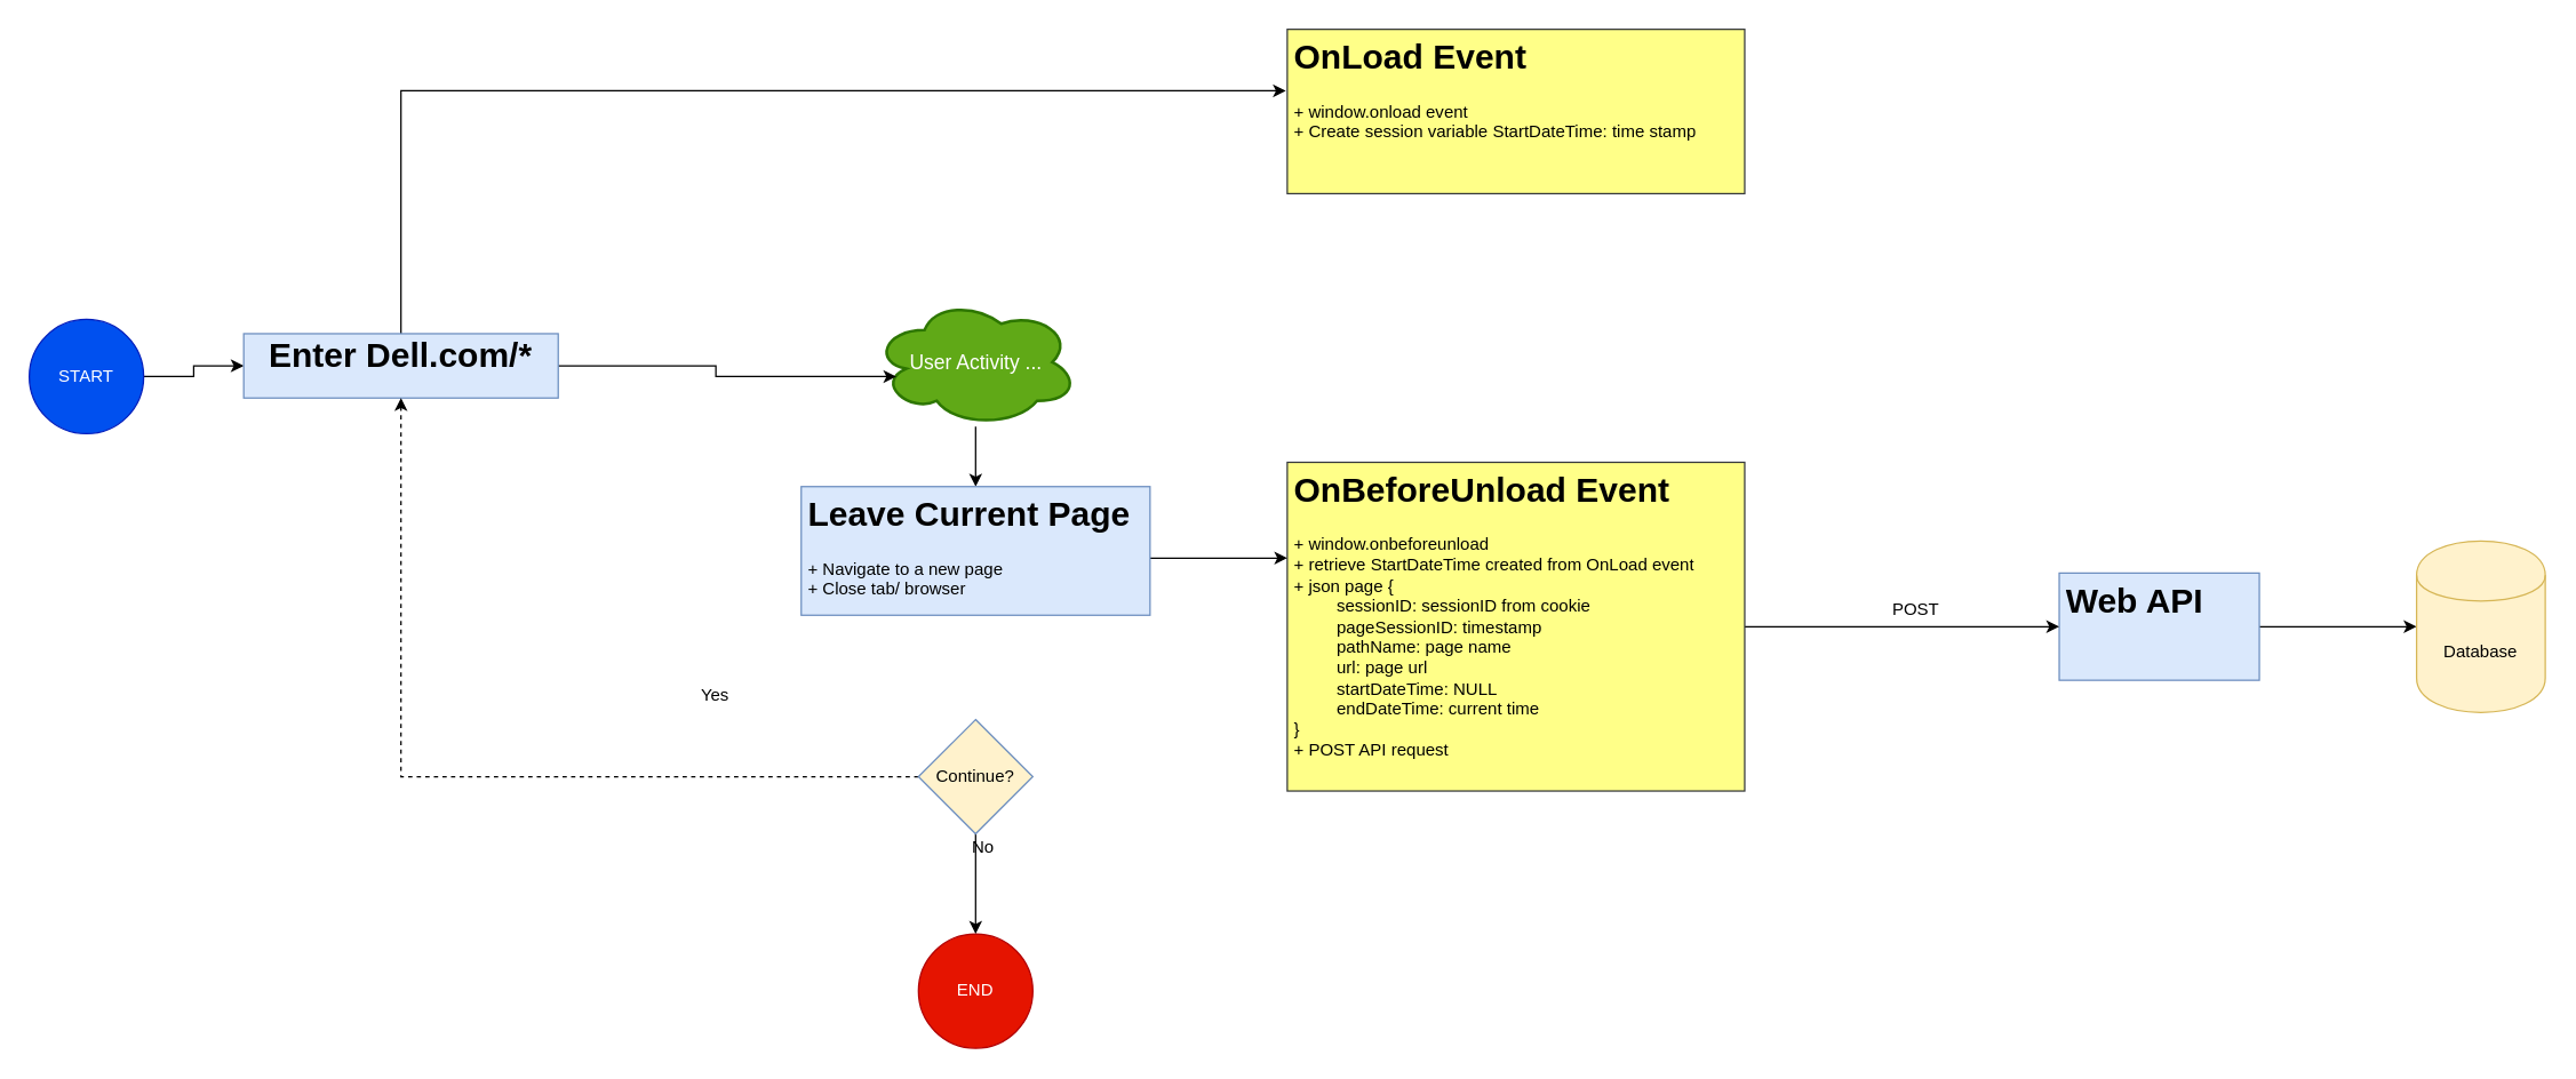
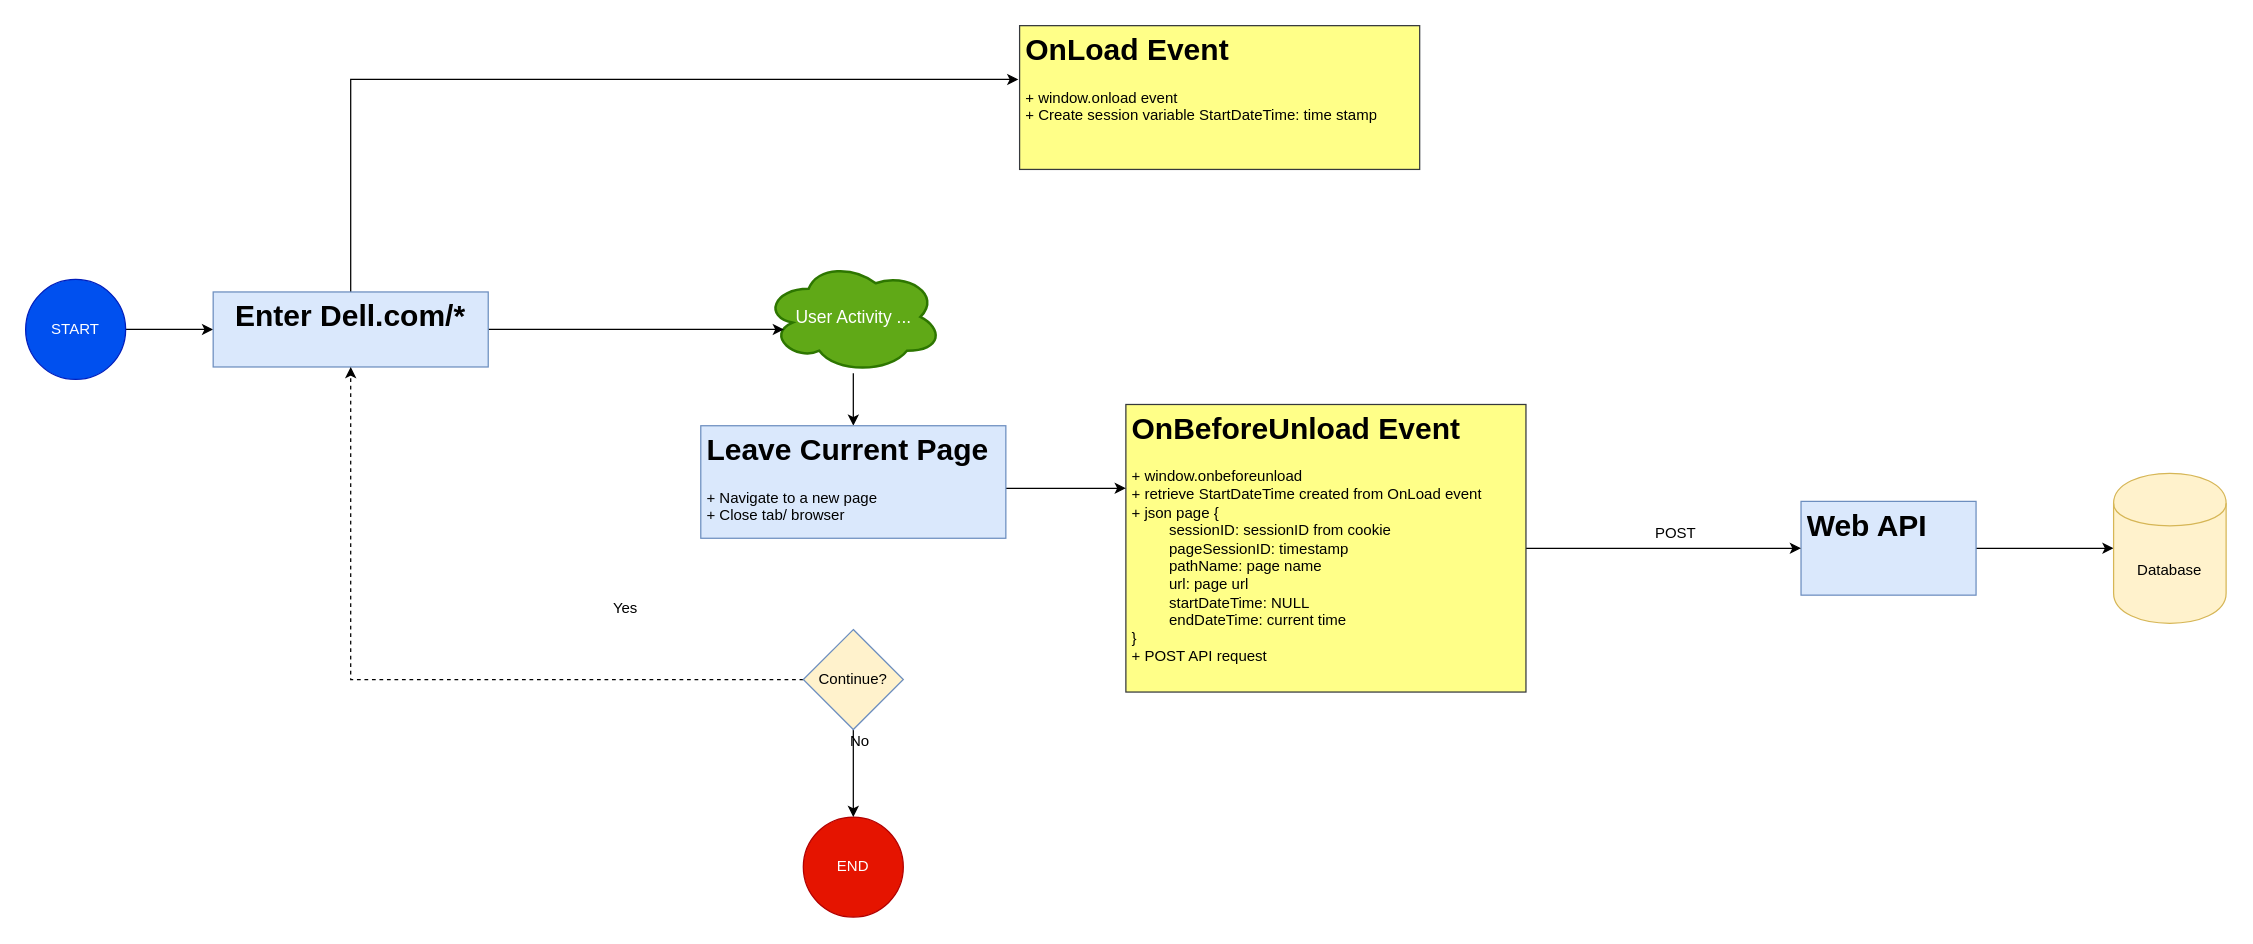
  <mxCell id="0" />
  <mxCell id="1" parent="0" />
  <mxCell id="2" style="edgeStyle=orthogonalEdgeStyle;rounded=0;orthogonalLoop=1;jettySize=auto;html=1;" parent="1" source="3" target="12" edge="1"><mxGeometry relative="1" as="geometry" /></mxCell>
  <mxCell id="3" value="START" style="ellipse;whiteSpace=wrap;html=1;aspect=fixed;fillColor=#0050ef;strokeColor=#001DBC;fontColor=#ffffff;" parent="1" vertex="1"><mxGeometry x="20" y="223" width="80" height="80" as="geometry" /></mxCell>
- <mxCell id="4" value="&lt;h1&gt;OnLoad Event&lt;br&gt;&lt;/h1&gt;&lt;div&gt;+ window.onload event&lt;br&gt;&lt;/div&gt;&lt;div align=&quot;left&quot;&gt;+ Create session variable StartDateTime: time stamp&lt;/div&gt;" style="text;html=1;strokeColor=#36393d;fillColor=#ffff88;spacing=5;spacingTop=-20;whiteSpace=wrap;overflow=hidden;rounded=0;labelBorderColor=none;align=left;" parent="1" vertex="1"><mxGeometry x="900" y="20" width="320" height="115" as="geometry" /></mxCell>
+ <mxCell id="4" value="&lt;h1&gt;OnLoad Event&lt;br&gt;&lt;/h1&gt;&lt;div&gt;+ window.onload event&lt;br&gt;&lt;/div&gt;&lt;div align=&quot;left&quot;&gt;+ Create session variable StartDateTime: time stamp&lt;/div&gt;" style="text;html=1;strokeColor=#36393d;fillColor=#ffff88;spacing=5;spacingTop=-20;whiteSpace=wrap;overflow=hidden;rounded=0;labelBorderColor=none;align=left;" parent="1" vertex="1"><mxGeometry x="815" y="20" width="320" height="115" as="geometry" /></mxCell>
  <mxCell id="5" style="edgeStyle=orthogonalEdgeStyle;rounded=0;orthogonalLoop=1;jettySize=auto;html=1;entryX=0;entryY=0.5;entryDx=0;entryDy=0;" parent="1" source="6" target="9" edge="1"><mxGeometry relative="1" as="geometry" /></mxCell>
  <mxCell id="6" value="&lt;h1&gt;Web API&lt;br&gt;&lt;/h1&gt;" style="text;html=1;strokeColor=#6c8ebf;fillColor=#dae8fc;spacing=5;spacingTop=-20;whiteSpace=wrap;overflow=hidden;rounded=0;" parent="1" vertex="1"><mxGeometry x="1440" y="400.5" width="140" height="75" as="geometry" /></mxCell>
  <mxCell id="7" style="edgeStyle=orthogonalEdgeStyle;rounded=0;orthogonalLoop=1;jettySize=auto;html=1;entryX=0.5;entryY=0;entryDx=0;entryDy=0;" parent="1" source="8" target="22" edge="1"><mxGeometry relative="1" as="geometry" /></mxCell>
  <mxCell id="8" value="User Activity ..." style="ellipse;shape=cloud;strokeWidth=2;fontSize=14;whiteSpace=wrap;html=1;align=center;fillColor=#60a917;strokeColor=#2D7600;fontColor=#ffffff;" parent="1" vertex="1"><mxGeometry x="610.5" y="208" width="143" height="90" as="geometry" /></mxCell>
  <mxCell id="9" value="Database" style="shape=cylinder;whiteSpace=wrap;html=1;boundedLbl=1;backgroundOutline=1;fillColor=#fff2cc;strokeColor=#d6b656;" parent="1" vertex="1"><mxGeometry x="1690" y="378" width="90" height="120" as="geometry" /></mxCell>
  <mxCell id="10" style="edgeStyle=orthogonalEdgeStyle;rounded=0;orthogonalLoop=1;jettySize=auto;html=1;entryX=0.112;entryY=0.611;entryDx=0;entryDy=0;entryPerimeter=0;" parent="1" source="12" target="8" edge="1"><mxGeometry relative="1" as="geometry" /></mxCell>
  <mxCell id="11" style="edgeStyle=orthogonalEdgeStyle;rounded=0;orthogonalLoop=1;jettySize=auto;html=1;entryX=-0.003;entryY=0.374;entryDx=0;entryDy=0;entryPerimeter=0;" edge="1" parent="1" source="12" target="4"><mxGeometry relative="1" as="geometry"><mxPoint x="350" y="63" as="targetPoint" /><Array as="points"><mxPoint x="280" y="63" /></Array></mxGeometry></mxCell>
- <mxCell id="12" value="&lt;h1 align=&quot;center&quot;&gt;Enter Dell.com/*&lt;br&gt;&lt;/h1&gt;" style="text;html=1;strokeColor=#6c8ebf;fillColor=#dae8fc;spacing=5;spacingTop=-20;whiteSpace=wrap;overflow=hidden;rounded=0;align=center;verticalAlign=middle;" parent="1" vertex="1"><mxGeometry x="170" y="233" width="220" height="45" as="geometry" /></mxCell>
+ <mxCell id="12" value="&lt;h1 align=&quot;center&quot;&gt;Enter Dell.com/*&lt;br&gt;&lt;/h1&gt;" style="text;html=1;strokeColor=#6c8ebf;fillColor=#dae8fc;spacing=5;spacingTop=-20;whiteSpace=wrap;overflow=hidden;rounded=0;align=center;verticalAlign=middle;" parent="1" vertex="1"><mxGeometry x="170" y="233" width="220" height="60" as="geometry" /></mxCell>
  <mxCell id="13" style="edgeStyle=orthogonalEdgeStyle;rounded=0;orthogonalLoop=1;jettySize=auto;html=1;entryX=0;entryY=0.5;entryDx=0;entryDy=0;" edge="1" parent="1" source="14" target="6"><mxGeometry relative="1" as="geometry" /></mxCell>
  <mxCell id="14" value="&lt;h1&gt;OnBeforeUnload Event&lt;br&gt;&lt;/h1&gt;&lt;div align=&quot;left&quot;&gt;+ window.onbeforeunload&lt;/div&gt;&lt;div align=&quot;left&quot;&gt;+ retrieve StartDateTime created from OnLoad event&lt;/div&gt;&lt;div align=&quot;left&quot;&gt;+ json page {&lt;div align=&quot;left&quot;&gt;&amp;nbsp; &amp;nbsp; &amp;nbsp; &amp;nbsp;&amp;nbsp; sessionID: sessionID from cookie&lt;/div&gt;&lt;div align=&quot;left&quot;&gt;&amp;nbsp; &amp;nbsp; &amp;nbsp; &amp;nbsp;&amp;nbsp; pageSessionID: timestamp&lt;/div&gt;&lt;div align=&quot;left&quot;&gt;&amp;nbsp; &amp;nbsp; &amp;nbsp; &amp;nbsp;&amp;nbsp; pathName: page name&lt;/div&gt;&lt;div align=&quot;left&quot;&gt;&amp;nbsp; &amp;nbsp; &amp;nbsp; &amp;nbsp;&amp;nbsp; url: page url&lt;/div&gt;&lt;div align=&quot;left&quot;&gt;&amp;nbsp; &amp;nbsp; &amp;nbsp; &amp;nbsp;&amp;nbsp; startDateTime: NULL&lt;/div&gt;&lt;div align=&quot;left&quot;&gt;&amp;nbsp; &amp;nbsp; &amp;nbsp; &amp;nbsp;&amp;nbsp; endDateTime: current time &amp;nbsp;&amp;nbsp; &lt;br&gt;&lt;/div&gt;}&lt;/div&gt;&lt;div align=&quot;left&quot;&gt;+ POST API request&lt;/div&gt;" style="text;html=1;strokeColor=#36393d;fillColor=#ffff88;spacing=5;spacingTop=-20;whiteSpace=wrap;overflow=hidden;rounded=0;labelBorderColor=none;align=left;" parent="1" vertex="1"><mxGeometry x="900" y="323" width="320" height="230" as="geometry" /></mxCell>
  <mxCell id="15" value="END" style="ellipse;whiteSpace=wrap;html=1;aspect=fixed;fillColor=#e51400;strokeColor=#B20000;fontColor=#ffffff;" parent="1" vertex="1"><mxGeometry x="642" y="653" width="80" height="80" as="geometry" /></mxCell>
  <mxCell id="16" value="Yes" style="text;html=1;strokeColor=none;fillColor=none;align=center;verticalAlign=middle;whiteSpace=wrap;rounded=0;" parent="1" vertex="1"><mxGeometry x="470" y="476" width="60" height="20" as="geometry" /></mxCell>
  <mxCell id="17" value="No" style="text;html=1;strokeColor=none;fillColor=none;align=center;verticalAlign=middle;whiteSpace=wrap;rounded=0;" parent="1" vertex="1"><mxGeometry x="658.5" y="583" width="57" height="20" as="geometry" /></mxCell>
  <mxCell id="18" style="edgeStyle=orthogonalEdgeStyle;rounded=0;orthogonalLoop=1;jettySize=auto;html=1;entryX=0.5;entryY=1;entryDx=0;entryDy=0;dashed=1;" parent="1" source="20" target="12" edge="1"><mxGeometry relative="1" as="geometry"><Array as="points"><mxPoint x="280" y="543" /></Array></mxGeometry></mxCell>
  <mxCell id="19" style="edgeStyle=orthogonalEdgeStyle;rounded=0;orthogonalLoop=1;jettySize=auto;html=1;" parent="1" source="20" target="15" edge="1"><mxGeometry relative="1" as="geometry" /></mxCell>
  <mxCell id="20" value="Continue?" style="rhombus;whiteSpace=wrap;html=1;fillColor=#fff2cc;align=center;strokeColor=#6c8ebf;" parent="1" vertex="1"><mxGeometry x="642" y="503" width="80" height="80" as="geometry" /></mxCell>
  <mxCell id="21" style="edgeStyle=orthogonalEdgeStyle;rounded=0;orthogonalLoop=1;jettySize=auto;html=1;" parent="1" edge="1"><mxGeometry relative="1" as="geometry"><Array as="points"><mxPoint x="860" y="390" /><mxPoint x="860" y="390" /></Array><mxPoint x="804" y="390" as="sourcePoint" /><mxPoint x="900" y="390" as="targetPoint" /></mxGeometry></mxCell>
  <mxCell id="22" value="&lt;h1&gt;Leave Current Page&lt;br&gt;&lt;/h1&gt;&lt;div&gt;+ Navigate to a new page&lt;/div&gt;&lt;div&gt;+ Close tab/ browser&lt;br&gt;&lt;/div&gt;" style="text;html=1;strokeColor=#6c8ebf;fillColor=#dae8fc;spacing=5;spacingTop=-20;whiteSpace=wrap;overflow=hidden;rounded=0;" parent="1" vertex="1"><mxGeometry x="560" y="340" width="244" height="90" as="geometry" /></mxCell>
  <mxCell id="23" value="POST" style="text;html=1;strokeColor=none;fillColor=none;align=center;verticalAlign=middle;whiteSpace=wrap;rounded=0;" parent="1" vertex="1"><mxGeometry x="1310" y="416" width="60" height="20" as="geometry" /></mxCell>
